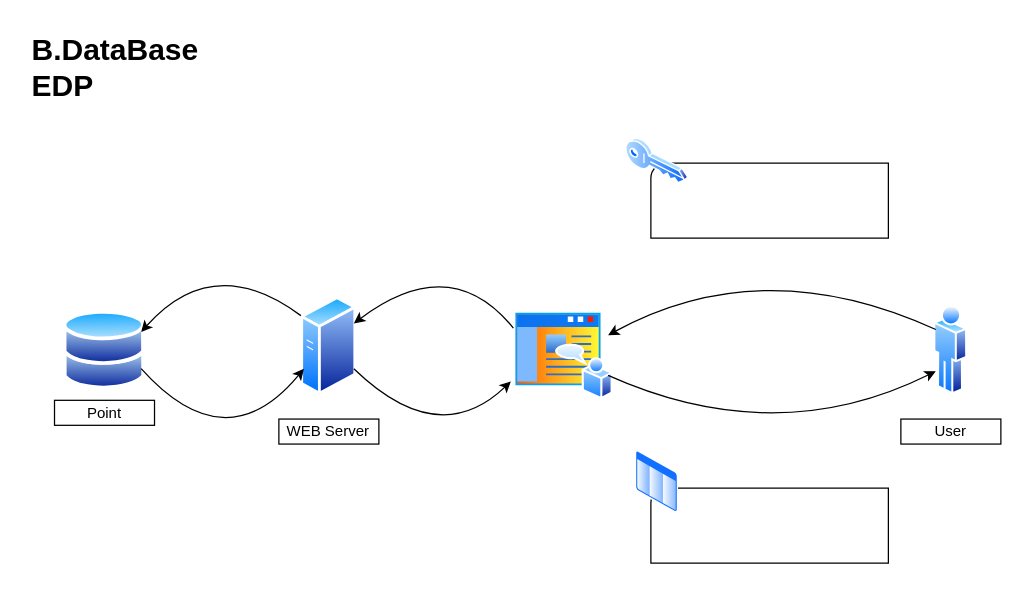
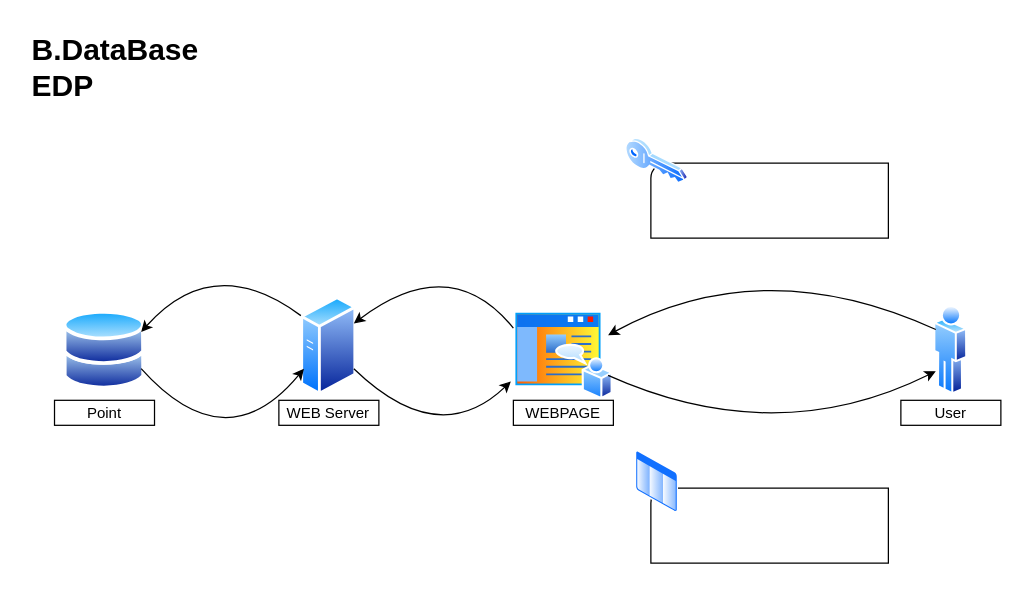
  <mxCell id="0" />
  <mxCell id="1" parent="0" />
  <mxCell id="2" value="" style="verticalLabelPosition=bottom;verticalAlign=top;html=1;shape=mxgraph.basic.corner_round_rect;dx=6;whiteSpace=wrap;" vertex="1" parent="1"><mxGeometry x="520" y="390" width="190" height="60" as="geometry" /></mxCell>
  <mxCell id="3" value="" style="verticalLabelPosition=bottom;verticalAlign=top;html=1;shape=mxgraph.basic.corner_round_rect;dx=6;whiteSpace=wrap;" vertex="1" parent="1"><mxGeometry x="520" y="130" width="190" height="60" as="geometry" /></mxCell>
  <mxCell id="4" value="" style="aspect=fixed;perimeter=ellipsePerimeter;html=1;align=center;shadow=0;dashed=0;spacingTop=3;image;image=img/lib/active_directory/databases.svg;" vertex="1" parent="1"><mxGeometry x="50" y="247.5" width="65.82" height="64.5" as="geometry" /></mxCell>
  <mxCell id="5" value="" style="aspect=fixed;perimeter=ellipsePerimeter;html=1;align=center;shadow=0;dashed=0;spacingTop=3;image;image=img/lib/active_directory/generic_server.svg;" vertex="1" parent="1"><mxGeometry x="240" y="236.38" width="44.8" height="80" as="geometry" /></mxCell>
  <mxCell id="6" value="" style="aspect=fixed;perimeter=ellipsePerimeter;html=1;align=center;shadow=0;dashed=0;spacingTop=3;image;image=img/lib/active_directory/user.svg;" vertex="1" parent="1"><mxGeometry x="746.45" y="243.13" width="27.1" height="73.25" as="geometry" /></mxCell>
  <mxCell id="7" value="" style="aspect=fixed;perimeter=ellipsePerimeter;html=1;align=center;shadow=0;dashed=0;spacingTop=3;image;image=img/lib/active_directory/home_page.svg;" vertex="1" parent="1"><mxGeometry x="410" y="247.75" width="80" height="72" as="geometry" /></mxCell>
  <mxCell id="8" value="" style="endArrow=classic;html=1;exitX=0;exitY=0.25;exitDx=0;exitDy=0;entryX=1;entryY=0.25;entryDx=0;entryDy=0;curved=1;" edge="1" parent="1" source="6" target="7"><mxGeometry width="50" height="50" relative="1" as="geometry"><mxPoint x="430" y="340" as="sourcePoint" /><mxPoint x="480" y="290" as="targetPoint" /><Array as="points"><mxPoint x="610" y="200" /></Array></mxGeometry></mxCell>
  <mxCell id="9" value="" style="endArrow=classic;html=1;entryX=1;entryY=0.25;entryDx=0;entryDy=0;curved=1;" edge="1" parent="1" target="5"><mxGeometry width="50" height="50" relative="1" as="geometry"><mxPoint x="410" y="262" as="sourcePoint" /><mxPoint x="259.997" y="197.65" as="targetPoint" /><Array as="points"><mxPoint x="360" y="200" /></Array></mxGeometry></mxCell>
  <mxCell id="10" value="" style="endArrow=classic;html=1;entryX=1;entryY=0.25;entryDx=0;entryDy=0;curved=1;" edge="1" parent="1" target="4"><mxGeometry width="50" height="50" relative="1" as="geometry"><mxPoint x="240" y="252" as="sourcePoint" /><mxPoint x="112.362" y="251.603" as="targetPoint" /><Array as="points"><mxPoint x="170" y="200" /></Array></mxGeometry></mxCell>
  <mxCell id="11" value="" style="aspect=fixed;perimeter=ellipsePerimeter;html=1;align=center;shadow=0;dashed=0;spacingTop=3;image;image=img/lib/active_directory/key.svg;" vertex="1" parent="1"><mxGeometry x="500" y="110" width="50" height="37" as="geometry" /></mxCell>
  <mxCell id="12" value="" style="endArrow=none;html=1;entryX=1;entryY=0.75;entryDx=0;entryDy=0;curved=1;startArrow=classic;startFill=1;endFill=0;exitX=0;exitY=0.75;exitDx=0;exitDy=0;" edge="1" parent="1" source="5" target="4"><mxGeometry width="50" height="50" relative="1" as="geometry"><mxPoint x="250" y="432" as="sourcePoint" /><mxPoint x="122.225" y="445.093" as="targetPoint" /><Array as="points"><mxPoint x="180" y="370" /></Array></mxGeometry></mxCell>
  <mxCell id="13" value="" style="endArrow=none;html=1;entryX=1;entryY=0.75;entryDx=0;entryDy=0;curved=1;startArrow=classic;startFill=1;endFill=0;exitX=-0.025;exitY=0.79;exitDx=0;exitDy=0;exitPerimeter=0;" edge="1" parent="1" source="7" target="5"><mxGeometry width="50" height="50" relative="1" as="geometry"><mxPoint x="460.218" y="363.487" as="sourcePoint" /><mxPoint x="330.005" y="359.997" as="targetPoint" /><Array as="points"><mxPoint x="350" y="360" /></Array></mxGeometry></mxCell>
  <mxCell id="14" value="" style="endArrow=none;html=1;entryX=1;entryY=0.75;entryDx=0;entryDy=0;curved=1;startArrow=classic;startFill=1;endFill=0;exitX=0;exitY=0.75;exitDx=0;exitDy=0;" edge="1" parent="1" source="6" target="7"><mxGeometry width="50" height="50" relative="1" as="geometry"><mxPoint x="650" y="336.73" as="sourcePoint" /><mxPoint x="524.362" y="329.997" as="targetPoint" /><Array as="points"><mxPoint x="620" y="360" /></Array></mxGeometry></mxCell>
  <mxCell id="15" value="" style="aspect=fixed;perimeter=ellipsePerimeter;html=1;align=center;shadow=0;dashed=0;spacingTop=3;image;image=img/lib/active_directory/list.svg;" vertex="1" parent="1"><mxGeometry x="507.5" y="360" width="35" height="50" as="geometry" /></mxCell>
- <mxCell id="17" value="WEB Server" style="rounded=0;whiteSpace=wrap;html=1;" vertex="1" parent="1"><mxGeometry x="222.4" y="334.75" width="80" height="20" as="geometry" /></mxCell>
+ <mxCell id="16" value="WEBPAGE" style="rounded=0;whiteSpace=wrap;html=1;" vertex="1" parent="1"><mxGeometry x="410" y="319.75" width="80" height="20" as="geometry" /></mxCell>
+ <mxCell id="17" value="WEB Server" style="rounded=0;whiteSpace=wrap;html=1;" vertex="1" parent="1"><mxGeometry x="222.4" y="319.75" width="80" height="20" as="geometry" /></mxCell>
  <mxCell id="18" value="Point" style="rounded=0;whiteSpace=wrap;html=1;" vertex="1" parent="1"><mxGeometry x="42.91" y="319.75" width="80" height="20" as="geometry" /></mxCell>
- <mxCell id="19" value="User" style="rounded=0;whiteSpace=wrap;html=1;" vertex="1" parent="1"><mxGeometry x="720" y="334.75" width="80" height="20" as="geometry" /></mxCell>
+ <mxCell id="19" value="User" style="rounded=0;whiteSpace=wrap;html=1;" vertex="1" parent="1"><mxGeometry x="720" y="319.75" width="80" height="20" as="geometry" /></mxCell>
  <mxCell id="20" value="&lt;h1&gt;B.DataBase EDP&lt;/h1&gt;&lt;p&gt;EDP ( Employee Discount Point )&lt;/p&gt;" style="text;html=1;strokeColor=none;fillColor=none;spacing=5;spacingTop=-20;whiteSpace=wrap;overflow=hidden;rounded=0;" vertex="1" parent="1"><mxGeometry x="20" y="20" width="190" height="70" as="geometry" /></mxCell>
